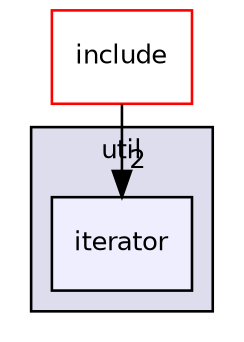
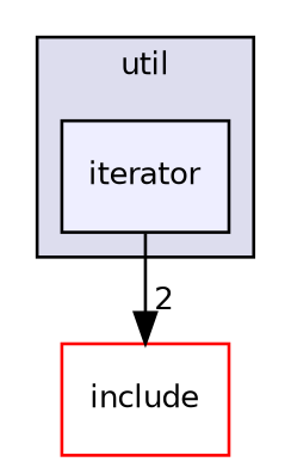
  digraph {
    compound=true
    node [fontname=Helvetica fontsize=10 shape=box style=filled]
    n1 [fillcolor="#eeeeff" label=iterator pencolor=black]
    n2 [color=red fillcolor=white label=include]
    subgraph cluster_1 {
      bgcolor="#ddddee"
      fontname=Helvetica
      fontsize=10
      label=util
      pencolor=black
      n1
    }
-   n2 -> n1 [headlabel=2 labeldistance=1.5 labelfontname=Helvetica labelfontsize=10]
+   n1 -> n2 [headlabel=2 labeldistance=1.5 labelfontname=Helvetica labelfontsize=10]
  }
